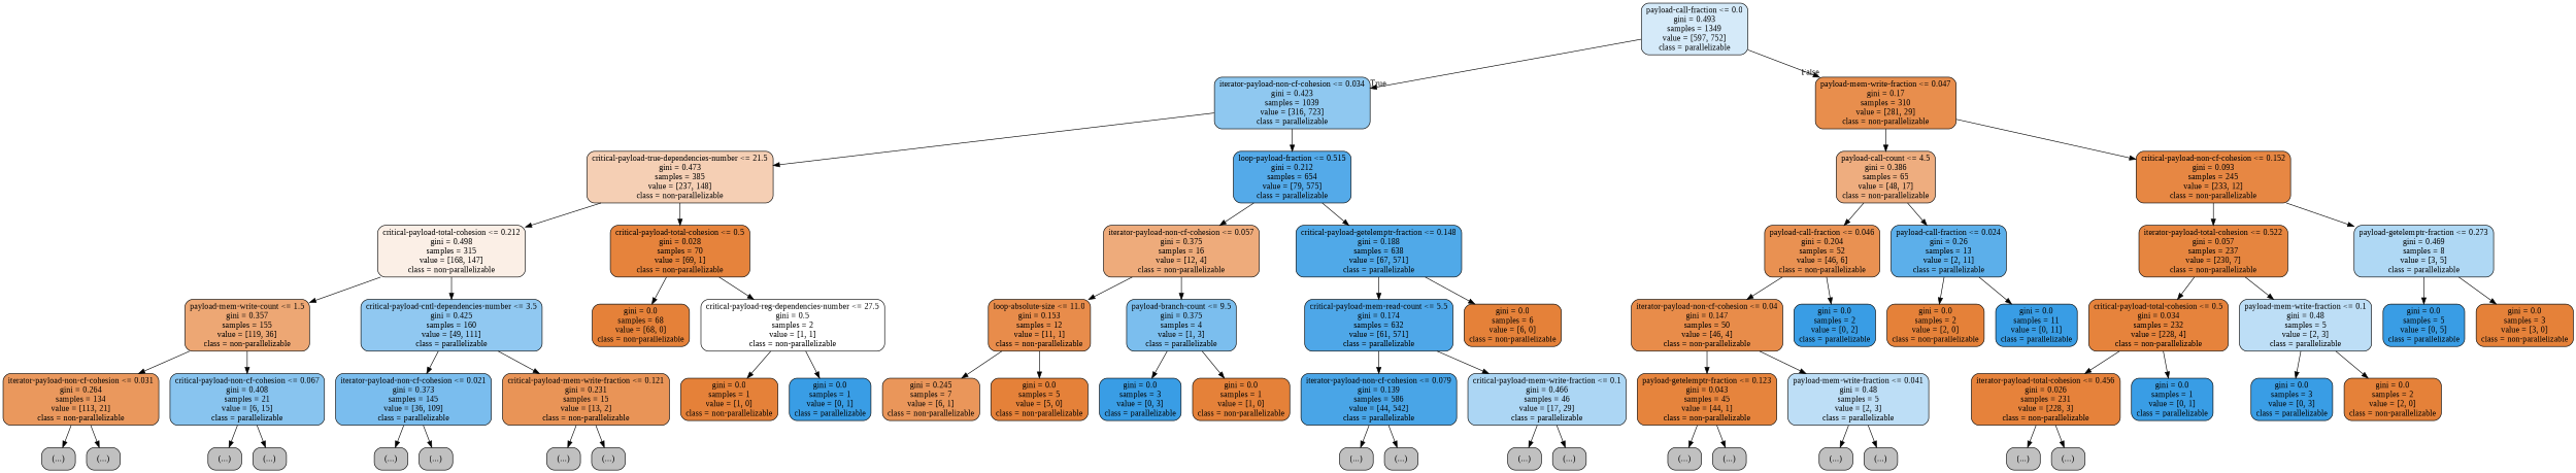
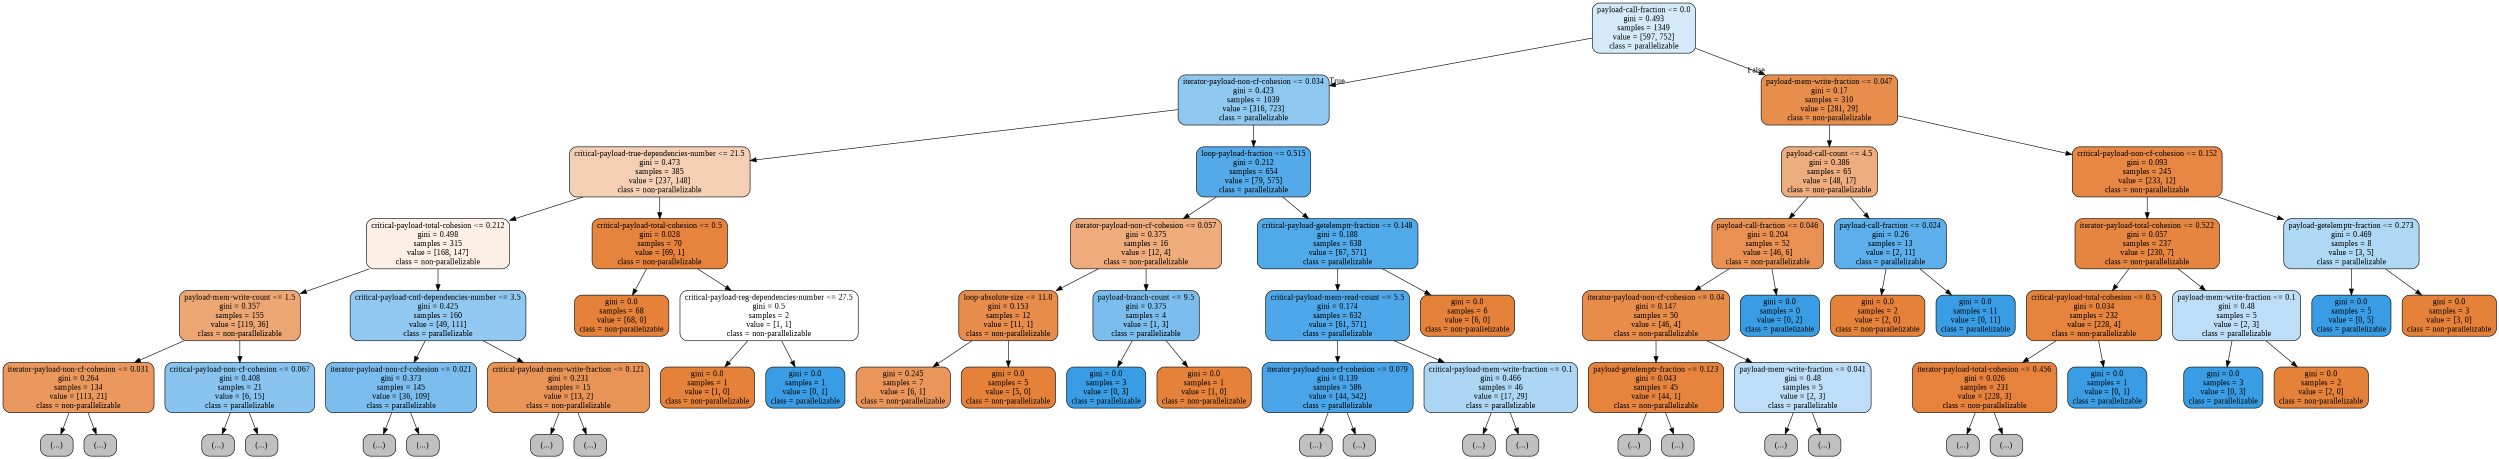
  digraph {
    fontname="Liberation Serif"
    node [color=black fillcolor="#C0C0C0" fontname="Liberation Serif" shape=box style="filled, rounded"]
    edge [fontname="Liberation Serif"]
    n1 [fillcolor="#399de535" label="payload-call-fraction <= 0.0\ngini = 0.493\nsamples = 1349\nvalue = [597, 752]\nclass = parallelizable"]
    n2 [fillcolor="#399de590" label="iterator-payload-non-cf-cohesion <= 0.034\ngini = 0.423\nsamples = 1039\nvalue = [316, 723]\nclass = parallelizable"]
    n3 [fillcolor="#e58139e5" label="payload-mem-write-fraction <= 0.047\ngini = 0.17\nsamples = 310\nvalue = [281, 29]\nclass = non-parallelizable"]
    n4 [fillcolor="#e5813960" label="critical-payload-true-dependencies-number <= 21.5\ngini = 0.473\nsamples = 385\nvalue = [237, 148]\nclass = non-parallelizable"]
    n5 [fillcolor="#399de5dc" label="loop-payload-fraction <= 0.515\ngini = 0.212\nsamples = 654\nvalue = [79, 575]\nclass = parallelizable"]
    n6 [fillcolor="#e5813920" label="critical-payload-total-cohesion <= 0.212\ngini = 0.498\nsamples = 315\nvalue = [168, 147]\nclass = non-parallelizable"]
    n7 [fillcolor="#e58139fb" label="critical-payload-total-cohesion <= 0.5\ngini = 0.028\nsamples = 70\nvalue = [69, 1]\nclass = non-parallelizable"]
    n8 [fillcolor="#e58139b2" label="payload-mem-write-count <= 1.5\ngini = 0.357\nsamples = 155\nvalue = [119, 36]\nclass = non-parallelizable"]
    n9 [fillcolor="#399de58e" label="critical-payload-cntl-dependencies-number <= 3.5\ngini = 0.425\nsamples = 160\nvalue = [49, 111]\nclass = parallelizable"]
    n10 [fillcolor="#e58139d0" label="iterator-payload-non-cf-cohesion <= 0.031\ngini = 0.264\nsamples = 134\nvalue = [113, 21]\nclass = non-parallelizable"]
    n11 [fillcolor="#399de599" label="critical-payload-non-cf-cohesion <= 0.067\ngini = 0.408\nsamples = 21\nvalue = [6, 15]\nclass = parallelizable"]
    n12 [label="(...)"]
    n13 [label="(...)"]
    n14 [label="(...)"]
    n15 [label="(...)"]
    n16 [fillcolor="#399de5ab" label="iterator-payload-non-cf-cohesion <= 0.021\ngini = 0.373\nsamples = 145\nvalue = [36, 109]\nclass = parallelizable"]
    n17 [fillcolor="#e58139d8" label="critical-payload-mem-write-fraction <= 0.121\ngini = 0.231\nsamples = 15\nvalue = [13, 2]\nclass = non-parallelizable"]
    n18 [label="(...)"]
    n19 [label="(...)"]
    n20 [label="(...)"]
    n21 [label="(...)"]
    n22 [fillcolor="#e58139ff" label="gini = 0.0\nsamples = 68\nvalue = [68, 0]\nclass = non-parallelizable"]
    n23 [fillcolor="#e5813900" label="critical-payload-reg-dependencies-number <= 27.5\ngini = 0.5\nsamples = 2\nvalue = [1, 1]\nclass = non-parallelizable"]
    n24 [fillcolor="#e58139ff" label="gini = 0.0\nsamples = 1\nvalue = [1, 0]\nclass = non-parallelizable"]
    n25 [fillcolor="#399de5ff" label="gini = 0.0\nsamples = 1\nvalue = [0, 1]\nclass = parallelizable"]
    n26 [fillcolor="#e58139aa" label="iterator-payload-non-cf-cohesion <= 0.057\ngini = 0.375\nsamples = 16\nvalue = [12, 4]\nclass = non-parallelizable"]
    n27 [fillcolor="#399de5e1" label="critical-payload-getelemptr-fraction <= 0.148\ngini = 0.188\nsamples = 638\nvalue = [67, 571]\nclass = parallelizable"]
    n28 [fillcolor="#e58139e8" label="loop-absolute-size <= 11.0\ngini = 0.153\nsamples = 12\nvalue = [11, 1]\nclass = non-parallelizable"]
    n29 [fillcolor="#399de5aa" label="payload-branch-count <= 9.5\ngini = 0.375\nsamples = 4\nvalue = [1, 3]\nclass = parallelizable"]
    n30 [fillcolor="#e58139d4" label="gini = 0.245\nsamples = 7\nvalue = [6, 1]\nclass = non-parallelizable"]
    n31 [fillcolor="#e58139ff" label="gini = 0.0\nsamples = 5\nvalue = [5, 0]\nclass = non-parallelizable"]
    n32 [fillcolor="#399de5ff" label="gini = 0.0\nsamples = 3\nvalue = [0, 3]\nclass = parallelizable"]
    n33 [fillcolor="#e58139ff" label="gini = 0.0\nsamples = 1\nvalue = [1, 0]\nclass = non-parallelizable"]
    n34 [fillcolor="#399de5e4" label="critical-payload-mem-read-count <= 5.5\ngini = 0.174\nsamples = 632\nvalue = [61, 571]\nclass = parallelizable"]
    n35 [fillcolor="#e58139ff" label="gini = 0.0\nsamples = 6\nvalue = [6, 0]\nclass = non-parallelizable"]
    n36 [fillcolor="#399de5ea" label="iterator-payload-non-cf-cohesion <= 0.079\ngini = 0.139\nsamples = 586\nvalue = [44, 542]\nclass = parallelizable"]
    n37 [fillcolor="#399de56a" label="critical-payload-mem-write-fraction <= 0.1\ngini = 0.466\nsamples = 46\nvalue = [17, 29]\nclass = parallelizable"]
    n38 [label="(...)"]
    n39 [label="(...)"]
    n40 [label="(...)"]
    n41 [label="(...)"]
    n42 [fillcolor="#e58139a5" label="payload-call-count <= 4.5\ngini = 0.386\nsamples = 65\nvalue = [48, 17]\nclass = non-parallelizable"]
    n43 [fillcolor="#e58139f2" label="critical-payload-non-cf-cohesion <= 0.152\ngini = 0.093\nsamples = 245\nvalue = [233, 12]\nclass = non-parallelizable"]
    n44 [fillcolor="#e58139de" label="payload-call-fraction <= 0.046\ngini = 0.204\nsamples = 52\nvalue = [46, 6]\nclass = non-parallelizable"]
    n45 [fillcolor="#399de5d1" label="payload-call-fraction <= 0.024\ngini = 0.26\nsamples = 13\nvalue = [2, 11]\nclass = parallelizable"]
    n46 [fillcolor="#e58139e9" label="iterator-payload-non-cf-cohesion <= 0.04\ngini = 0.147\nsamples = 50\nvalue = [46, 4]\nclass = non-parallelizable"]
-   n47 [fillcolor="#399de5ff" label="gini = 0.0\nsamples = 2\nvalue = [0, 2]\nclass = parallelizable"]
+   n47 [fillcolor="#399de5ff" label="gini = 0.0\nsamples = 0\nvalue = [0, 2]\nclass = parallelizable"]
    n48 [fillcolor="#e58139f9" label="payload-getelemptr-fraction <= 0.123\ngini = 0.043\nsamples = 45\nvalue = [44, 1]\nclass = non-parallelizable"]
    n49 [fillcolor="#399de555" label="payload-mem-write-fraction <= 0.041\ngini = 0.48\nsamples = 5\nvalue = [2, 3]\nclass = parallelizable"]
    n50 [label="(...)"]
    n51 [label="(...)"]
    n52 [label="(...)"]
    n53 [label="(...)"]
    n54 [fillcolor="#e58139ff" label="gini = 0.0\nsamples = 2\nvalue = [2, 0]\nclass = non-parallelizable"]
    n55 [fillcolor="#399de5ff" label="gini = 0.0\nsamples = 11\nvalue = [0, 11]\nclass = parallelizable"]
    n56 [fillcolor="#e58139f7" label="iterator-payload-total-cohesion <= 0.522\ngini = 0.057\nsamples = 237\nvalue = [230, 7]\nclass = non-parallelizable"]
    n57 [fillcolor="#399de566" label="payload-getelemptr-fraction <= 0.273\ngini = 0.469\nsamples = 8\nvalue = [3, 5]\nclass = parallelizable"]
    n58 [fillcolor="#e58139fb" label="critical-payload-total-cohesion <= 0.5\ngini = 0.034\nsamples = 232\nvalue = [228, 4]\nclass = non-parallelizable"]
    n59 [fillcolor="#399de555" label="payload-mem-write-fraction <= 0.1\ngini = 0.48\nsamples = 5\nvalue = [2, 3]\nclass = parallelizable"]
    n60 [fillcolor="#e58139fc" label="iterator-payload-total-cohesion <= 0.456\ngini = 0.026\nsamples = 231\nvalue = [228, 3]\nclass = non-parallelizable"]
    n61 [fillcolor="#399de5ff" label="gini = 0.0\nsamples = 1\nvalue = [0, 1]\nclass = parallelizable"]
    n62 [label="(...)"]
    n63 [label="(...)"]
    n64 [fillcolor="#399de5ff" label="gini = 0.0\nsamples = 3\nvalue = [0, 3]\nclass = parallelizable"]
    n65 [fillcolor="#e58139ff" label="gini = 0.0\nsamples = 2\nvalue = [2, 0]\nclass = non-parallelizable"]
    n66 [fillcolor="#399de5ff" label="gini = 0.0\nsamples = 5\nvalue = [0, 5]\nclass = parallelizable"]
    n67 [fillcolor="#e58139ff" label="gini = 0.0\nsamples = 3\nvalue = [3, 0]\nclass = non-parallelizable"]
    n1 -> n2 [headlabel=True labelangle=45 labeldistance=2.5]
    n1 -> n3 [headlabel=False labelangle=-45 labeldistance=2.5]
    n2 -> n4
    n2 -> n5
    n3 -> n42
    n3 -> n43
    n4 -> n6
    n4 -> n7
    n5 -> n26
    n5 -> n27
    n6 -> n8
    n6 -> n9
    n7 -> n22
    n7 -> n23
    n8 -> n10
    n8 -> n11
    n9 -> n16
    n9 -> n17
    n10 -> n12
    n10 -> n13
    n11 -> n14
    n11 -> n15
    n16 -> n18
    n16 -> n19
    n17 -> n20
    n17 -> n21
    n23 -> n24
    n23 -> n25
    n26 -> n28
    n26 -> n29
    n27 -> n34
    n27 -> n35
    n28 -> n30
    n28 -> n31
    n29 -> n32
    n29 -> n33
    n34 -> n36
    n34 -> n37
    n36 -> n38
    n36 -> n39
    n37 -> n40
    n37 -> n41
    n42 -> n44
    n42 -> n45
    n43 -> n56
    n43 -> n57
    n44 -> n46
    n44 -> n47
    n45 -> n54
    n45 -> n55
    n46 -> n48
    n46 -> n49
    n48 -> n50
    n48 -> n51
    n49 -> n52
    n49 -> n53
    n56 -> n58
    n56 -> n59
    n57 -> n66
    n57 -> n67
    n58 -> n60
    n58 -> n61
    n59 -> n64
    n59 -> n65
    n60 -> n62
    n60 -> n63
  }
